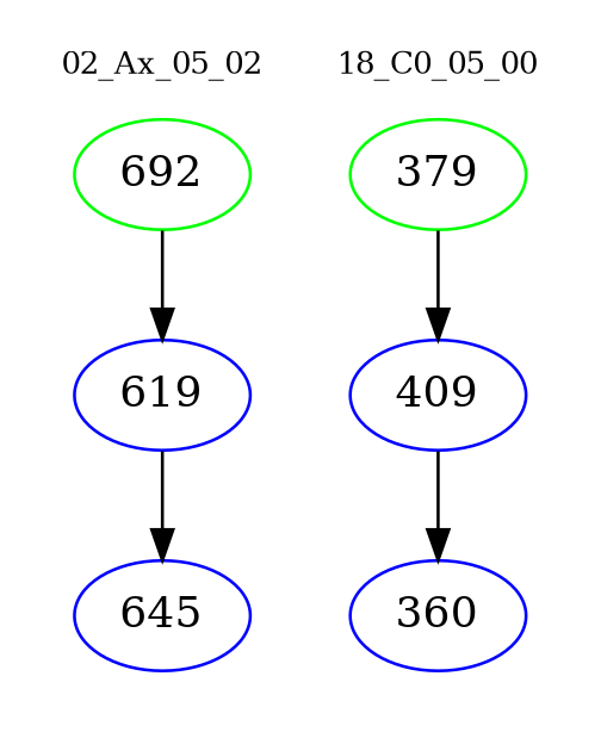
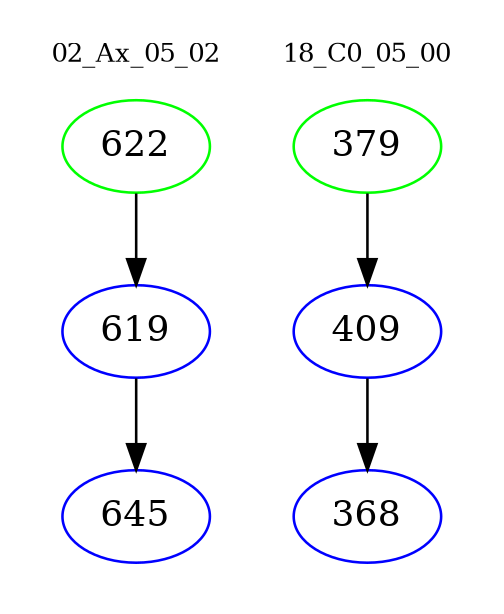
  digraph {
    node [color=blue]
    edge [color=black]
-   n1 [color=green label=692]
+   n1 [color=green label=622]
    n2 [label=619]
    n3 [label=645]
    n4 [color=green label=379]
    n5 [label=409]
-   n6 [label=360]
+   n6 [label=368]
    subgraph cluster_1 {
      color=white
      fontsize=10
      label="02_Ax_05_02"
      n1
      n2
      n3
    }
    subgraph cluster_2 {
      color=white
      fontsize=10
      label="18_C0_05_00"
      n4
      n5
      n6
    }
    n1 -> n2
    n2 -> n3
    n4 -> n5
    n5 -> n6
  }
